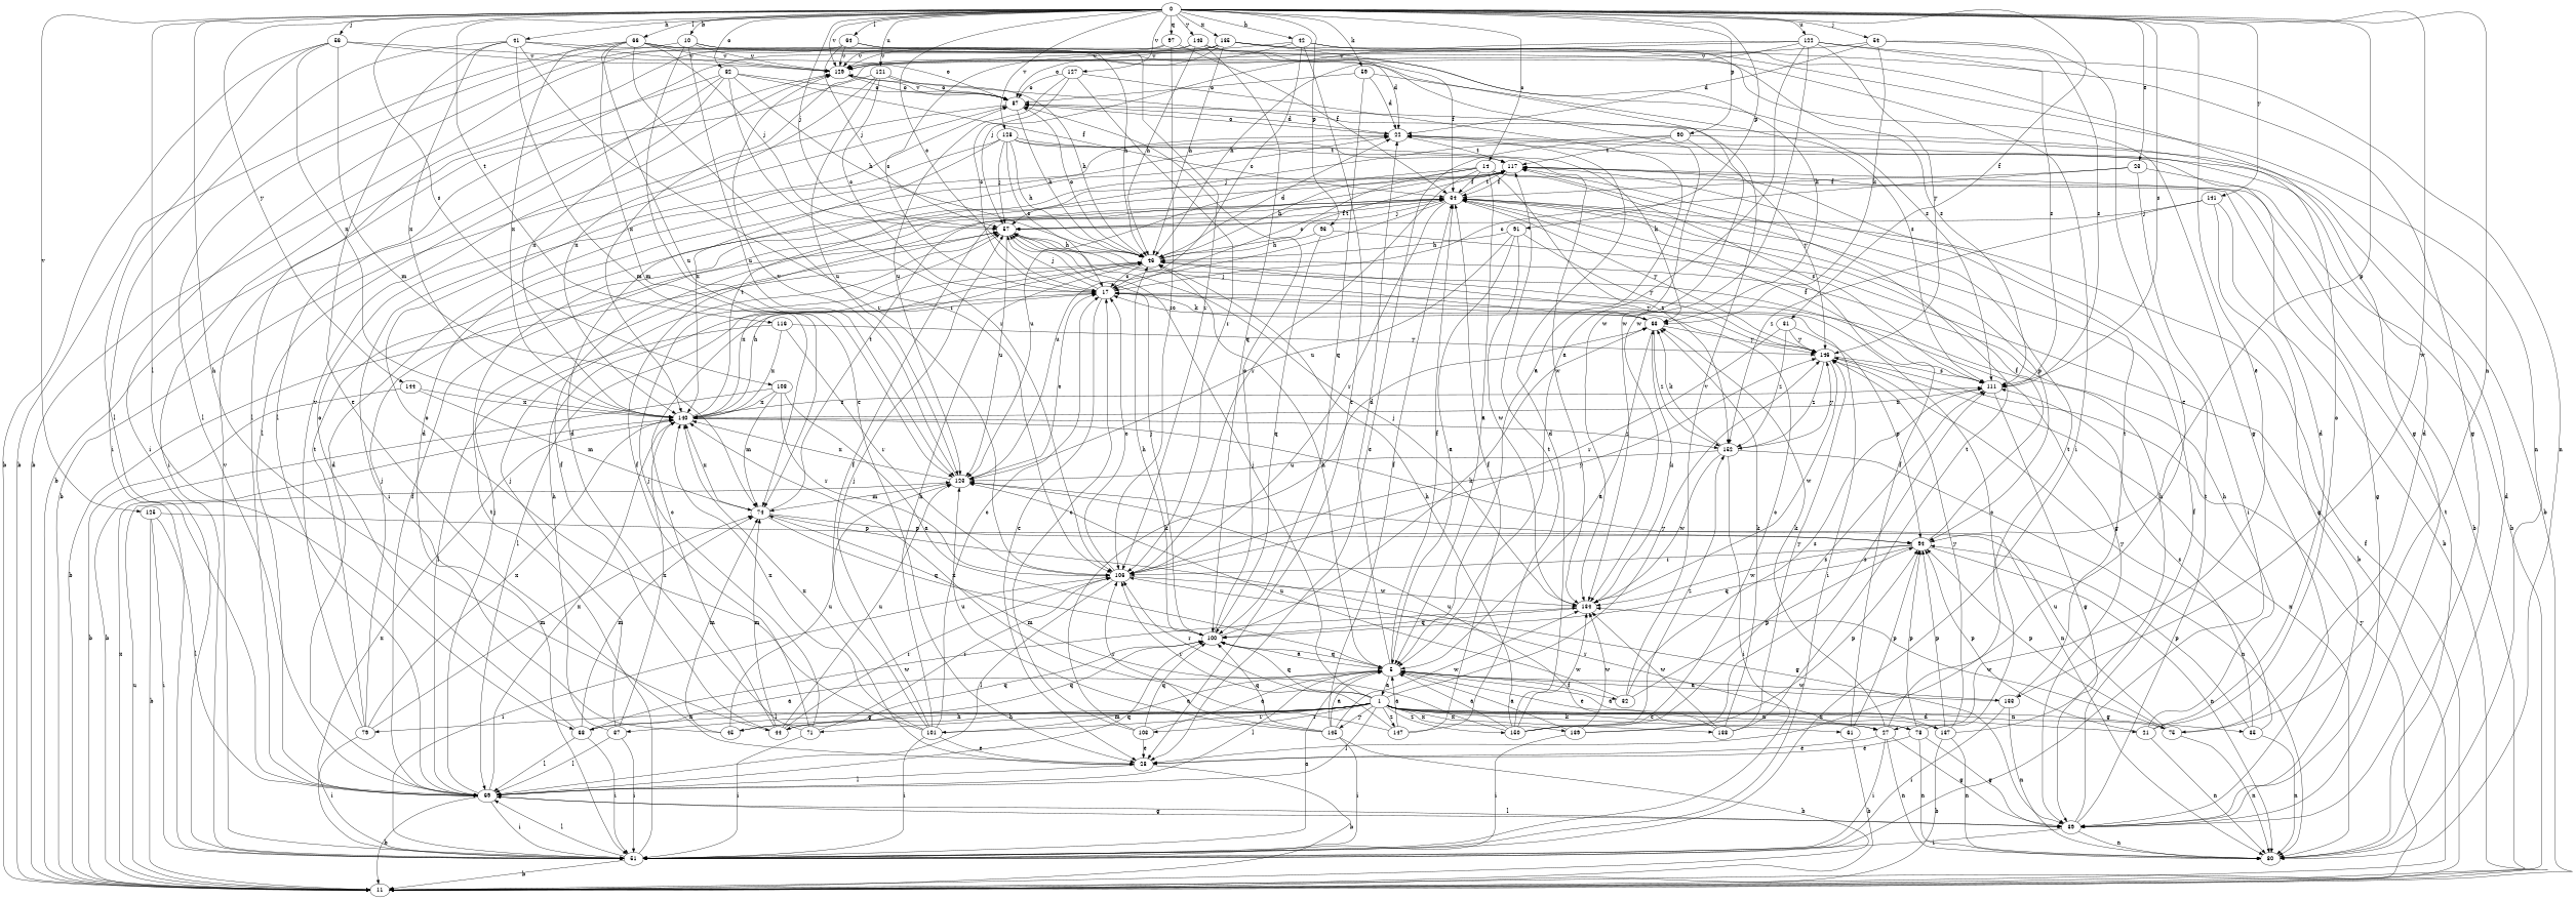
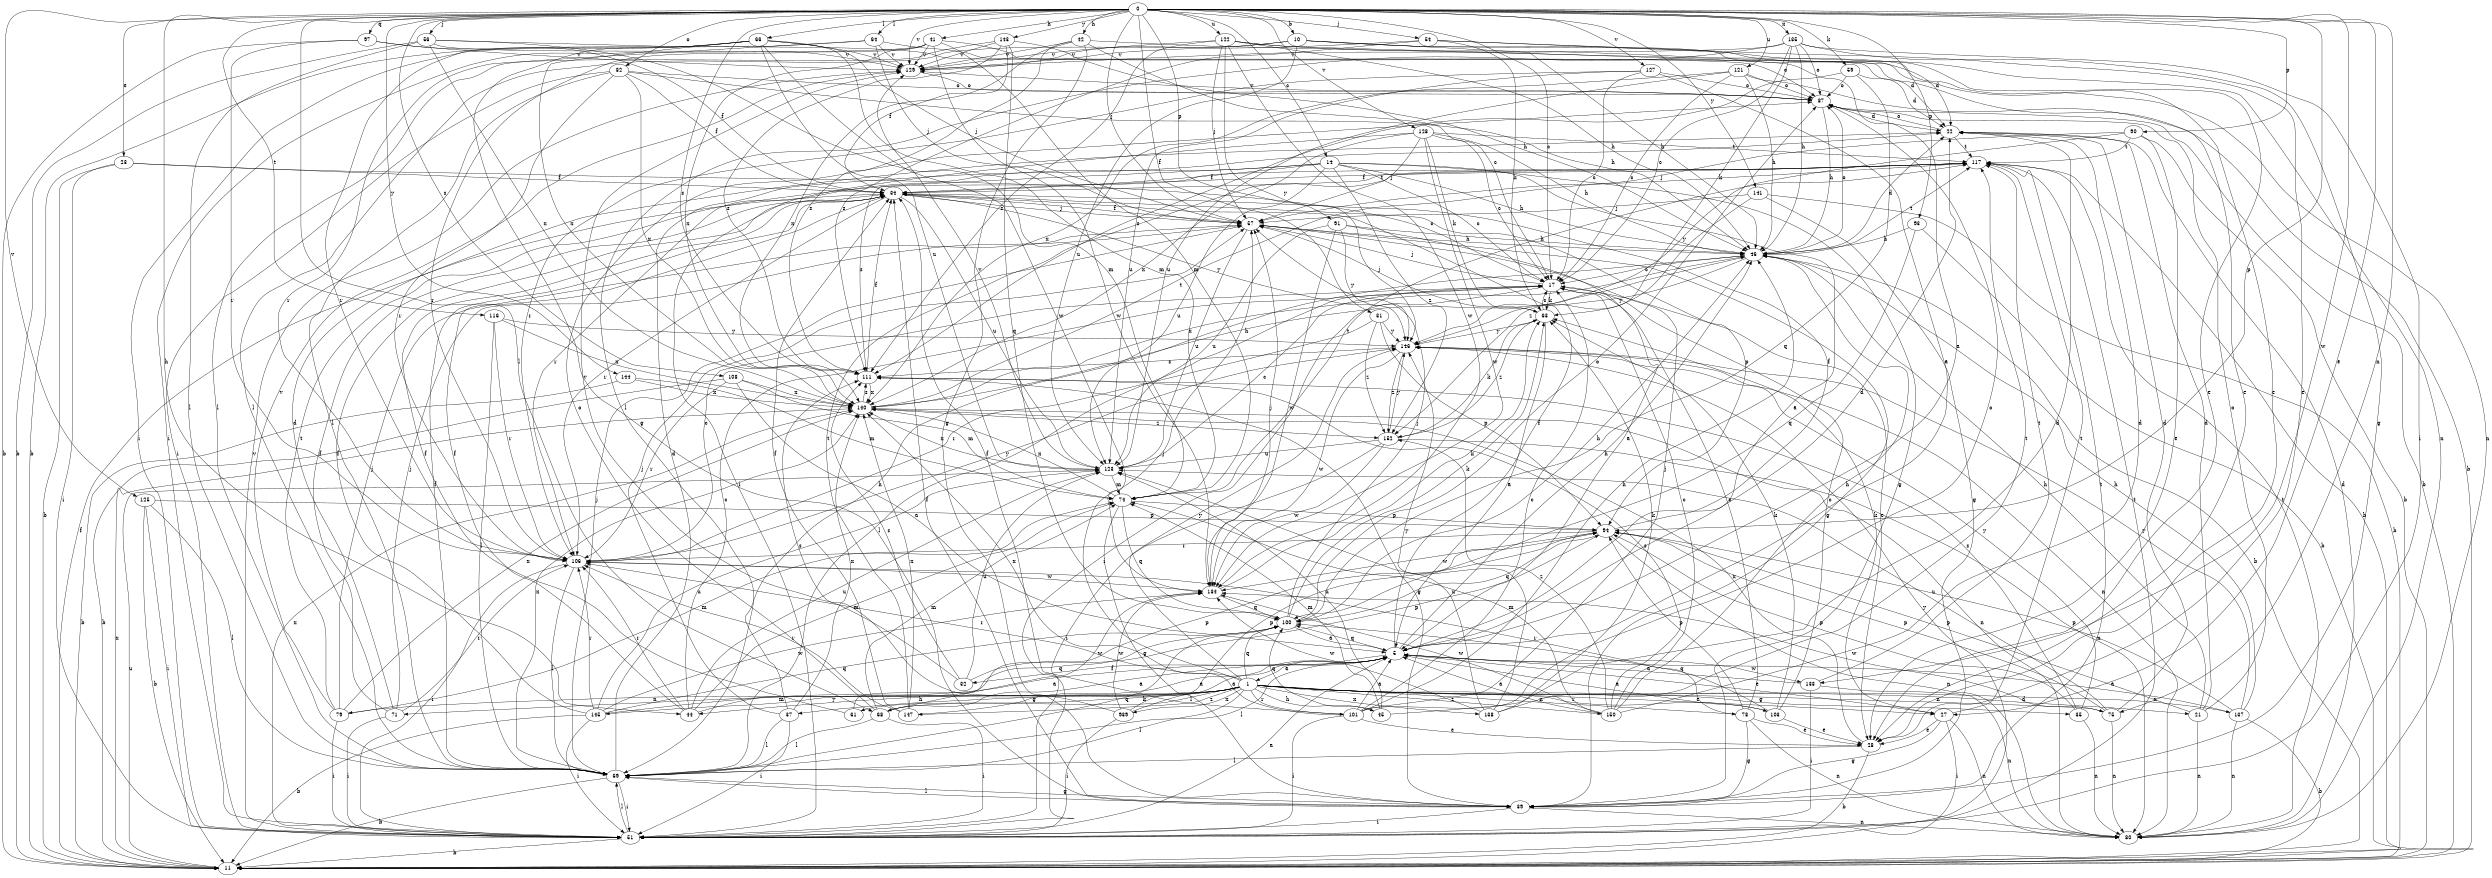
  strict digraph {
    0
    10
    14
    17
    23
    27
    31
    41
    42
    44
    54
    56
    57
    59
    64
    66
    68
    75
    82
    90
    91
    93
    94
    97
    108
    111
    116
    121
    122
    125
    127
    128
    129
    133
    135
    141
    143
    144
    69
    46
    28
    80
    123
    106
    5
    34
    39
    152
    51
    63
    11
    117
    146
    140
    74
    134
    100
    22
    87
    1
    21
    35
    37
    45
    61
    71
    78
    79
    101
    103
    137
    138
-   139
+   139 [label=939]
    145
    147
    150
    32
    0 -> 10 [label=b]
    0 -> 14 [label=c]
    0 -> 17 [label=c]
    0 -> 23 [label=e]
    0 -> 27 [label=e]
    0 -> 31 [label=f]
    0 -> 41 [label=h]
    0 -> 42 [label=h]
    0 -> 44 [label=h]
    0 -> 54 [label=j]
    0 -> 56 [label=j]
    0 -> 57 [label=j]
    0 -> 59 [label=k]
    0 -> 64 [label=l]
    0 -> 66 [label=l]
    0 -> 68 [label=l]
    0 -> 75 [label=n]
    0 -> 82 [label=o]
    0 -> 90 [label=p]
    0 -> 91 [label=p]
    0 -> 93 [label=p]
    0 -> 94 [label=p]
    0 -> 97 [label=q]
    0 -> 108 [label=s]
    0 -> 111 [label=s]
    0 -> 116 [label=t]
    0 -> 121 [label=u]
    0 -> 122 [label=u]
    0 -> 125 [label=v]
    0 -> 127 [label=v]
    0 -> 128 [label=v]
    0 -> 129 [label=v]
    0 -> 133 [label=w]
    0 -> 135 [label=x]
    0 -> 141 [label=y]
    0 -> 143 [label=y]
    0 -> 144 [label=y]
    10 -> 129 [label=v]
    10 -> 69 [label=l]
    10 -> 46 [label=h]
    10 -> 28 [label=e]
    10 -> 80 [label=n]
    10 -> 123 [label=u]
    14 -> 17 [label=c]
    14 -> 111 [label=s]
    14 -> 46 [label=h]
    14 -> 123 [label=u]
    14 -> 106 [label=r]
    14 -> 5 [label=a]
    14 -> 34 [label=f]
    14 -> 39 [label=g]
    14 -> 152 [label=z]
    17 -> 57 [label=j]
    17 -> 69 [label=l]
    17 -> 28 [label=e]
    17 -> 51 [label=i]
    17 -> 63 [label=k]
    23 -> 17 [label=c]
    23 -> 34 [label=f]
    23 -> 51 [label=i]
    23 -> 11 [label=b]
    27 -> 28 [label=e]
    27 -> 80 [label=n]
    27 -> 39 [label=g]
    27 -> 51 [label=i]
    27 -> 63 [label=k]
    27 -> 117 [label=t]
    31 -> 94 [label=p]
    31 -> 106 [label=r]
    31 -> 152 [label=z]
    31 -> 146 [label=y]
    41 -> 129 [label=v]
    41 -> 28 [label=e]
    41 -> 106 [label=r]
    41 -> 51 [label=i]
    41 -> 140 [label=x]
    41 -> 74 [label=m]
    41 -> 134 [label=w]
    42 -> 17 [label=c]
    42 -> 111 [label=s]
    42 -> 129 [label=v]
    42 -> 28 [label=e]
    42 -> 39 [label=g]
    42 -> 140 [label=x]
    44 -> 17 [label=c]
    44 -> 123 [label=u]
    44 -> 106 [label=r]
    44 -> 34 [label=f]
    44 -> 74 [label=m]
    44 -> 100 [label=q]
    54 -> 111 [label=s]
    54 -> 129 [label=v]
    54 -> 28 [label=e]
    54 -> 63 [label=k]
    54 -> 22 [label=d]
    56 -> 129 [label=v]
    56 -> 69 [label=l]
    56 -> 11 [label=b]
    56 -> 140 [label=x]
    56 -> 74 [label=m]
    56 -> 87 [label=o]
    57 -> 46 [label=h]
    57 -> 123 [label=u]
    57 -> 34 [label=f]
    57 -> 39 [label=g]
    59 -> 111 [label=s]
    59 -> 100 [label=q]
    59 -> 22 [label=d]
    59 -> 87 [label=o]
    64 -> 57 [label=j]
    64 -> 129 [label=v]
    64 -> 106 [label=r]
    64 -> 51 [label=i]
    64 -> 22 [label=d]
    66 -> 57 [label=j]
    66 -> 129 [label=v]
    66 -> 123 [label=u]
    66 -> 106 [label=r]
    66 -> 39 [label=g]
    66 -> 11 [label=b]
    66 -> 140 [label=x]
    66 -> 74 [label=m]
    66 -> 134 [label=w]
    68 -> 69 [label=l]
    68 -> 5 [label=a]
    68 -> 51 [label=i]
    68 -> 74 [label=m]
    68 -> 134 [label=w]
    68 -> 87 [label=o]
    75 -> 94 [label=p]
    75 -> 80 [label=n]
    75 -> 123 [label=u]
    75 -> 134 [label=w]
    75 -> 22 [label=d]
    82 -> 69 [label=l]
    82 -> 46 [label=h]
    82 -> 106 [label=r]
    82 -> 34 [label=f]
    82 -> 51 [label=i]
    82 -> 140 [label=x]
    82 -> 87 [label=o]
    90 -> 57 [label=j]
    90 -> 28 [label=e]
    90 -> 11 [label=b]
    90 -> 117 [label=t]
    90 -> 146 [label=y]
    91 -> 46 [label=h]
    91 -> 123 [label=u]
    91 -> 5 [label=a]
    91 -> 146 [label=y]
    91 -> 134 [label=w]
    93 -> 46 [label=h]
    93 -> 11 [label=b]
    93 -> 100 [label=q]
    94 -> 80 [label=n]
    94 -> 106 [label=r]
    94 -> 34 [label=f]
    94 -> 134 [label=w]
    94 -> 100 [label=q]
    97 -> 129 [label=v]
    97 -> 106 [label=r]
    97 -> 34 [label=f]
    97 -> 11 [label=b]
    108 -> 106 [label=r]
    108 -> 5 [label=a]
    108 -> 11 [label=b]
    108 -> 140 [label=x]
    108 -> 74 [label=m]
    111 -> 34 [label=f]
    111 -> 39 [label=g]
    111 -> 140 [label=x]
    116 -> 69 [label=l]
    116 -> 106 [label=r]
    116 -> 146 [label=y]
    116 -> 140 [label=x]
    121 -> 17 [label=c]
    121 -> 46 [label=h]
    121 -> 123 [label=u]
    121 -> 11 [label=b]
    121 -> 140 [label=x]
    121 -> 87 [label=o]
    122 -> 57 [label=j]
    122 -> 111 [label=s]
    122 -> 129 [label=v]
    122 -> 46 [label=h]
    122 -> 80 [label=n]
    122 -> 5 [label=a]
    122 -> 146 [label=y]
    122 -> 134 [label=w]
    125 -> 94 [label=p]
    125 -> 69 [label=l]
    125 -> 51 [label=i]
    125 -> 11 [label=b]
    127 -> 17 [label=c]
    127 -> 123 [label=u]
    127 -> 106 [label=r]
    127 -> 5 [label=a]
    127 -> 87 [label=o]
    128 -> 17 [label=c]
    128 -> 57 [label=j]
    128 -> 46 [label=h]
    128 -> 51 [label=i]
    128 -> 63 [label=k]
    128 -> 117 [label=t]
    128 -> 140 [label=x]
    128 -> 134 [label=w]
    129 -> 87 [label=o]
    133 -> 80 [label=n]
    133 -> 5 [label=a]
    133 -> 51 [label=i]
    133 -> 117 [label=t]
    135 -> 17 [label=c]
    135 -> 129 [label=v]
    135 -> 69 [label=l]
    135 -> 46 [label=h]
    135 -> 39 [label=g]
    135 -> 51 [label=i]
    135 -> 63 [label=k]
    135 -> 87 [label=o]
    141 -> 57 [label=j]
    141 -> 39 [label=g]
    141 -> 152 [label=z]
    141 -> 11 [label=b]
    143 -> 111 [label=s]
    143 -> 129 [label=v]
    143 -> 69 [label=l]
    143 -> 46 [label=h]
    143 -> 34 [label=f]
    143 -> 100 [label=q]
    144 -> 11 [label=b]
    144 -> 140 [label=x]
    144 -> 74 [label=m]
    69 -> 57 [label=j]
    69 -> 34 [label=f]
    69 -> 39 [label=g]
    69 -> 51 [label=i]
    69 -> 11 [label=b]
    69 -> 140 [label=x]
    69 -> 100 [label=q]
    69 -> 22 [label=d]
    46 -> 17 [label=c]
    46 -> 11 [label=b]
    46 -> 117 [label=t]
    46 -> 146 [label=y]
    46 -> 140 [label=x]
    46 -> 22 [label=d]
    46 -> 87 [label=o]
    28 -> 69 [label=l]
    28 -> 11 [label=b]
    28 -> 140 [label=x]
    80 -> 117 [label=t]
    80 -> 22 [label=d]
    123 -> 17 [label=c]
    123 -> 129 [label=v]
    123 -> 140 [label=x]
    123 -> 74 [label=m]
    106 -> 17 [label=c]
    106 -> 69 [label=l]
    106 -> 51 [label=i]
    106 -> 146 [label=y]
    106 -> 134 [label=w]
    5 -> 27 [label=e]
    5 -> 133 [label=w]
    5 -> 69 [label=l]
    5 -> 46 [label=h]
    5 -> 34 [label=f]
    5 -> 100 [label=q]
    5 -> 22 [label=d]
    5 -> 1 [label=a]
    5 -> 32 [label=f]
    34 -> 57 [label=j]
    34 -> 94 [label=p]
    34 -> 123 [label=u]
    34 -> 106 [label=r]
    34 -> 117 [label=t]
    34 -> 146 [label=y]
    39 -> 69 [label=l]
    39 -> 80 [label=n]
    39 -> 34 [label=f]
    39 -> 51 [label=i]
    39 -> 117 [label=t]
    152 -> 80 [label=n]
    152 -> 123 [label=u]
    152 -> 51 [label=i]
    152 -> 63 [label=k]
    152 -> 146 [label=y]
    152 -> 134 [label=w]
    51 -> 129 [label=v]
    51 -> 69 [label=l]
    51 -> 5 [label=a]
    51 -> 11 [label=b]
    51 -> 117 [label=t]
    51 -> 140 [label=x]
    63 -> 17 [label=c]
    63 -> 57 [label=j]
    63 -> 5 [label=a]
    63 -> 152 [label=z]
    63 -> 146 [label=y]
    11 -> 123 [label=u]
    11 -> 34 [label=f]
    11 -> 146 [label=y]
    11 -> 140 [label=x]
    117 -> 34 [label=f]
    117 -> 11 [label=b]
    146 -> 111 [label=s]
    146 -> 80 [label=n]
    146 -> 152 [label=z]
    146 -> 134 [label=w]
    140 -> 111 [label=s]
    140 -> 46 [label=h]
    140 -> 80 [label=n]
    140 -> 152 [label=z]
    140 -> 117 [label=t]
    74 -> 94 [label=p]
    74 -> 39 [label=g]
    74 -> 117 [label=t]
    74 -> 140 [label=x]
    74 -> 100 [label=q]
    134 -> 57 [label=j]
    134 -> 63 [label=k]
    134 -> 100 [label=q]
    100 -> 57 [label=j]
    100 -> 46 [label=h]
    100 -> 5 [label=a]
    100 -> 63 [label=k]
    100 -> 87 [label=o]
    22 -> 117 [label=t]
    22 -> 87 [label=o]
    87 -> 129 [label=v]
    87 -> 46 [label=h]
    87 -> 11 [label=b]
    87 -> 22 [label=d]
    1 -> 27 [label=e]
    1 -> 44 [label=h]
    1 -> 57 [label=j]
    1 -> 68 [label=l]
    1 -> 75 [label=n]
    1 -> 69 [label=l]
    1 -> 106 [label=r]
    1 -> 146 [label=y]
    1 -> 100 [label=q]
    1 -> 21 [label=d]
    1 -> 35 [label=g]
    1 -> 37 [label=g]
    1 -> 45 [label=h]
    1 -> 61 [label=k]
    1 -> 71 [label=m]
    1 -> 78 [label=n]
    1 -> 79 [label=n]
    1 -> 101 [label=r]
    1 -> 103 [label=r]
    1 -> 137 [label=x]
    1 -> 138 [label=x]
    1 -> 139 [label=x]
    1 -> 145 [label=y]
    1 -> 147 [label=z]
    1 -> 150 [label=z]
    21 -> 94 [label=p]
    21 -> 46 [label=h]
    21 -> 80 [label=n]
    21 -> 22 [label=d]
    21 -> 87 [label=o]
    35 -> 94 [label=p]
    35 -> 111 [label=s]
    35 -> 80 [label=n]
    35 -> 146 [label=y]
    37 -> 57 [label=j]
    37 -> 69 [label=l]
    37 -> 46 [label=h]
    37 -> 51 [label=i]
    37 -> 140 [label=x]
    45 -> 123 [label=u]
    45 -> 74 [label=m]
    45 -> 100 [label=q]
    45 -> 22 [label=d]
    61 -> 94 [label=p]
    61 -> 34 [label=f]
-   61 -> 11 [label=b]
    71 -> 57 [label=j]
    71 -> 106 [label=r]
    71 -> 34 [label=f]
    71 -> 51 [label=i]
    71 -> 22 [label=d]
    78 -> 17 [label=c]
    78 -> 94 [label=p]
    78 -> 28 [label=e]
    78 -> 80 [label=n]
    78 -> 106 [label=r]
    78 -> 39 [label=g]
    79 -> 57 [label=j]
    79 -> 129 [label=v]
    79 -> 51 [label=i]
    79 -> 117 [label=t]
    79 -> 140 [label=x]
    79 -> 74 [label=m]
    101 -> 17 [label=c]
    101 -> 57 [label=j]
    101 -> 46 [label=h]
    101 -> 28 [label=e]
    101 -> 5 [label=a]
    101 -> 34 [label=f]
    101 -> 51 [label=i]
    101 -> 140 [label=x]
    101 -> 87 [label=o]
    103 -> 17 [label=c]
    103 -> 28 [label=e]
    103 -> 5 [label=a]
    103 -> 63 [label=k]
    103 -> 100 [label=q]
    137 -> 94 [label=p]
    137 -> 46 [label=h]
    137 -> 80 [label=n]
    137 -> 5 [label=a]
    137 -> 11 [label=b]
    137 -> 146 [label=y]
    138 -> 123 [label=u]
    138 -> 63 [label=k]
    138 -> 117 [label=t]
    138 -> 146 [label=y]
    138 -> 134 [label=w]
    139 -> 94 [label=p]
    139 -> 111 [label=s]
    139 -> 5 [label=a]
    139 -> 51 [label=i]
    139 -> 134 [label=w]
    145 -> 123 [label=u]
    145 -> 106 [label=r]
    145 -> 5 [label=a]
    145 -> 34 [label=f]
    145 -> 51 [label=i]
    145 -> 11 [label=b]
    145 -> 134 [label=w]
    145 -> 100 [label=q]
    147 -> 106 [label=r]
    147 -> 5 [label=a]
    147 -> 34 [label=f]
    147 -> 117 [label=t]
    147 -> 140 [label=x]
    150 -> 17 [label=c]
    150 -> 111 [label=s]
    150 -> 46 [label=h]
    150 -> 5 [label=a]
    150 -> 152 [label=z]
    150 -> 74 [label=m]
    150 -> 134 [label=w]
    150 -> 22 [label=d]
    32 -> 94 [label=p]
    32 -> 111 [label=s]
    32 -> 129 [label=v]
    32 -> 123 [label=u]
  }
